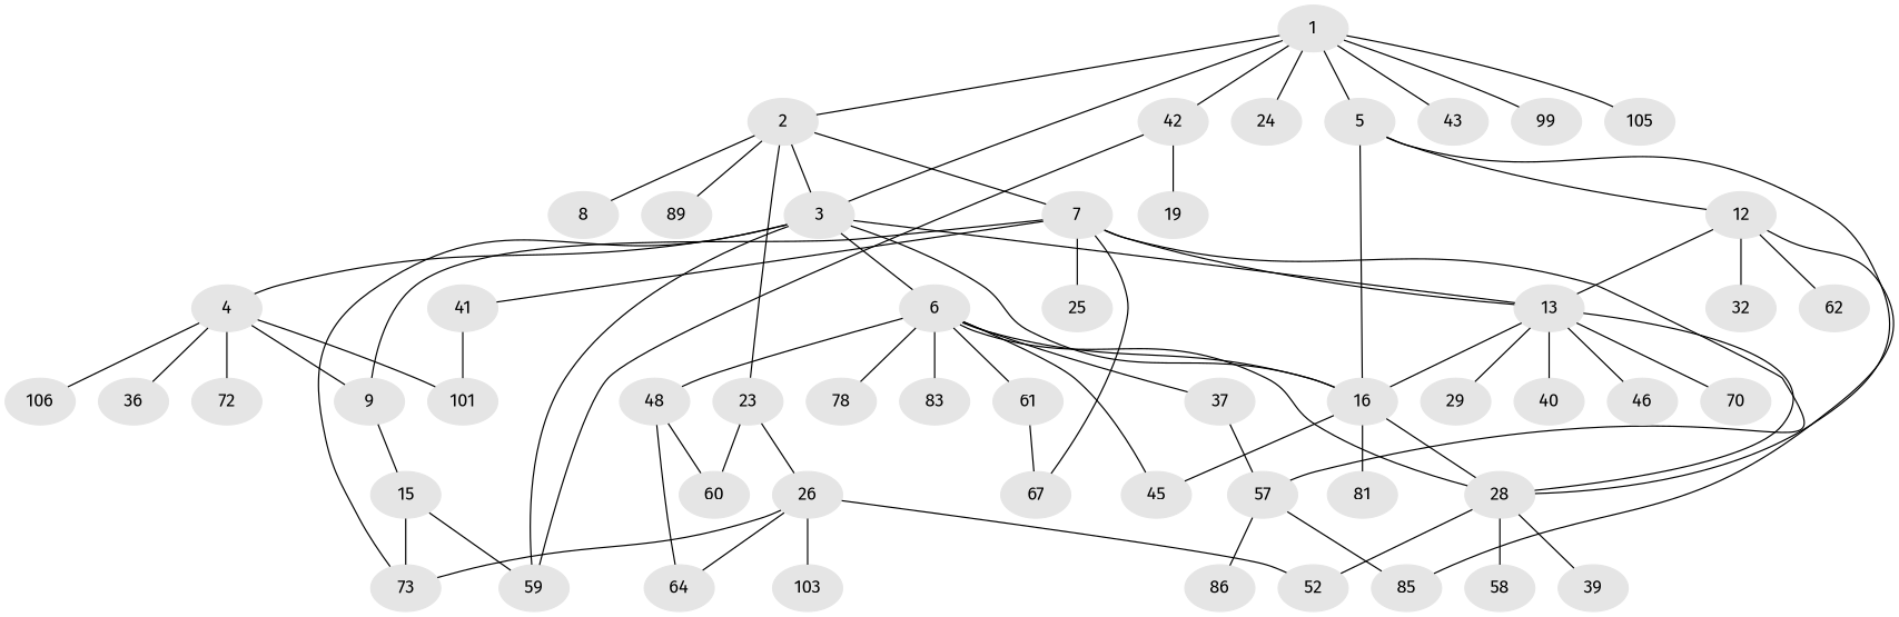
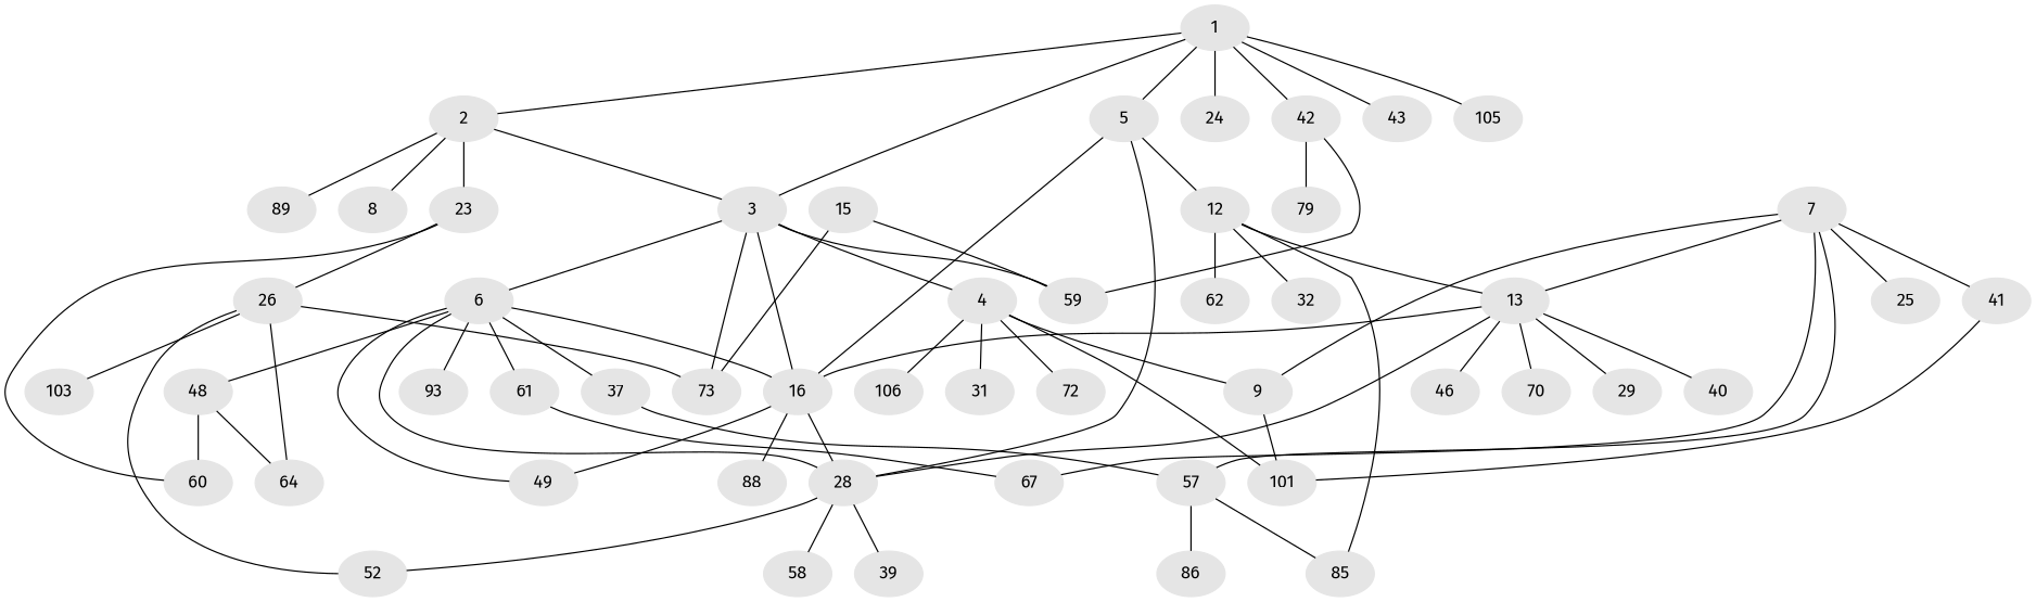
  graph {
    fontname="Fira Sans"
    node [color=gray90 fontname="Fira Sans" style=filled]
    edge [fontname="Fira Sans"]
    1
    2
    3 [super="+44"]
    5
    24
    42
    43
-   99
    105
    89
    7 [super="+22+80+21"]
    8
    23 [super="+53"]
    4 [super="+74+10"]
    6 [super="+11"]
    13 [super="+18"]
    16 [super="+66+83"]
    73
    59 [super="+63"]
    12 [super="+14+17+19"]
    28 [super="+107+30"]
-   79 [label=19]
+   79
    9 [super="+38"]
    41 [super="+77"]
    57 [super="+91"]
    n26 [label=25 super="+109"]
    67
    26 [super="+31"]
    60
-   36
+   36 [label=31]
    72
    101
    106
    37 [super="+100+98"]
-   45
+   45 [label=49]
    48 [super="+84+97"]
    61
-   78
-   93 [label=83]
+   93
    29
    40
    46
    70
-   88 [label=81]
+   88
    15 [super="+55"]
    32
    62
    n48 [label=85]
    n49 [label=52 super="+71"]
    39 [super="+68"]
    n51 [label=58]
    64 [super="+69"]
    86
    103
    1 -- 2
    1 -- 3
    1 -- 5
    1 -- 24
    1 -- 42
    1 -- 43
-   1 -- 99
    1 -- 105
    2 -- 3
    2 -- 89
-   2 -- 7
    2 -- 8
    2 -- 23
    3 -- 4
    3 -- 6
-   3 -- 13
    3 -- 16
    3 -- 73
    3 -- 59
    5 -- 16
    5 -- 12
    5 -- 28
    42 -- 59
    42 -- 79
    7 -- 13
    7 -- 9
    7 -- 41
    7 -- 57
    7 -- n26
    7 -- 67
    23 -- 26
    23 -- 60
    4 -- 9
    4 -- 36
    4 -- 72
    4 -- 101
    4 -- 106
    6 -- 16
    6 -- 28
    6 -- 37
    6 -- 45
    6 -- 48
    6 -- 61
-   6 -- 78
    6 -- 93
    13 -- 16
    13 -- 28
    13 -- 29
    13 -- 40
    13 -- 46
    13 -- 70
    16 -- 28
    16 -- 45
    16 -- 88
    12 -- 13
    12 -- 32
    12 -- 62
    12 -- n48
    28 -- n49
    28 -- 39
    28 -- n51
-   9 -- 15
+   9 -- 101
    41 -- 101
    57 -- n48
    57 -- 86
    26 -- 73
    26 -- n49
    26 -- 64
    26 -- 103
    37 -- 57
    48 -- 60
    48 -- 64
    61 -- 67
    15 -- 73
    15 -- 59
  }
